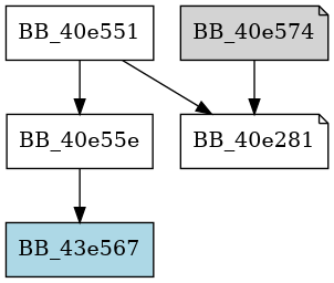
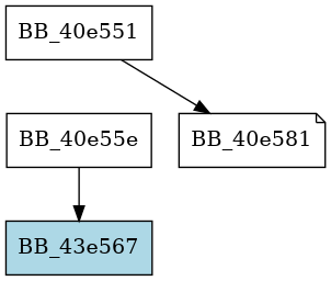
  digraph {
    node [fillcolor=white shape=box style=filled]
    BB_40e551
    BB_40e55e
-   BB_40e581 [shape=note label=BB_40e281]
+   BB_40e581 [shape=note]
    n4 [fillcolor=lightblue label=BB_43e567]
-   BB_40e574 [fillcolor=lightgrey shape=note]
-   BB_40e551 -> BB_40e55e
    BB_40e551 -> BB_40e581
    BB_40e55e -> n4
-   BB_40e574 -> BB_40e581
  }
